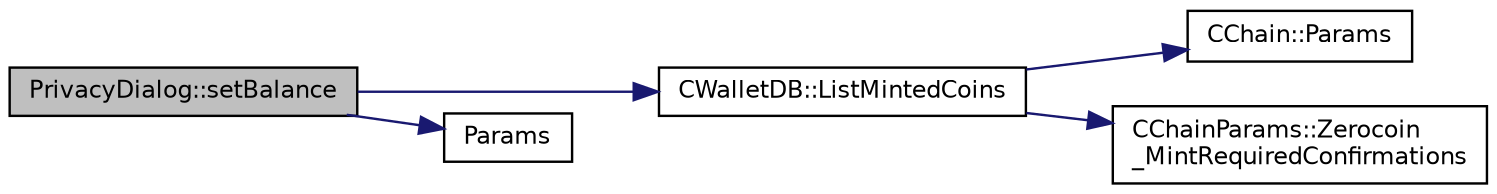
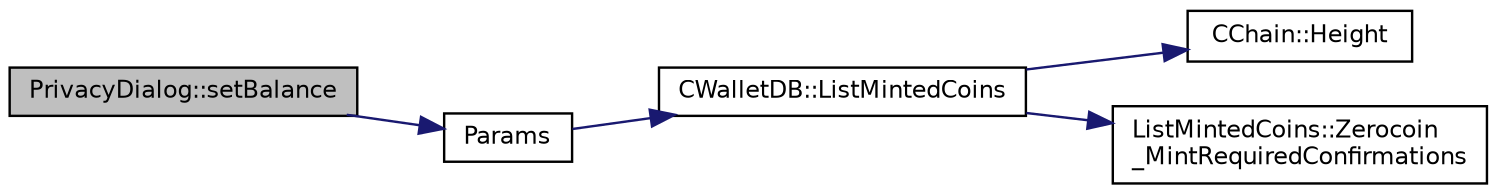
  digraph {
    rankdir=LR
    node [color=black fillcolor=white fontname=Helvetica fontsize=10 shape=record style=filled]
    edge [color=midnightblue fontname=Helvetica fontsize=10 labelfontname=Helvetica labelfontsize=10 style=solid]
    n1 [fillcolor=grey75 fontcolor=black height=0.2 label="PrivacyDialog::setBalance" width=0.4]
    n2 [height=0.2 label="CWalletDB::ListMintedCoins" width=0.4]
    n3 [height=0.2 label=Params width=0.4]
-   n4 [height=0.2 label="CChain::Params" width=0.4]
-   n5 [height=0.2 label="CChainParams::Zerocoin\l_MintRequiredConfirmations" width=0.4]
-   n1 -> n2
+   n4 [height=0.2 label="CChain::Height" width=0.4]
+   n5 [height=0.2 label="ListMintedCoins::Zerocoin\l_MintRequiredConfirmations" width=0.4]
+   n3 -> n2
    n1 -> n3
    n2 -> n4
    n2 -> n5
  }
